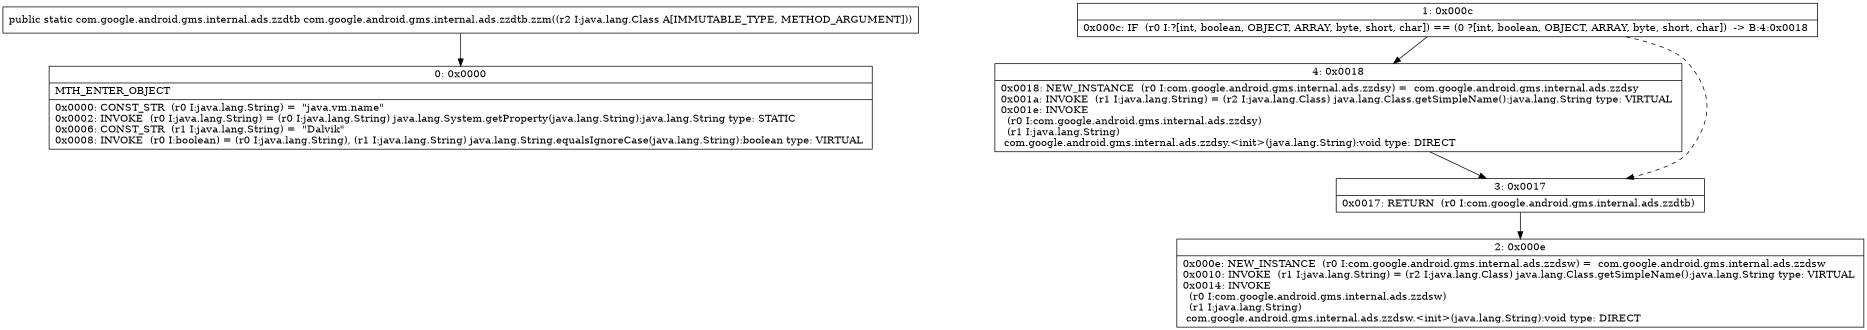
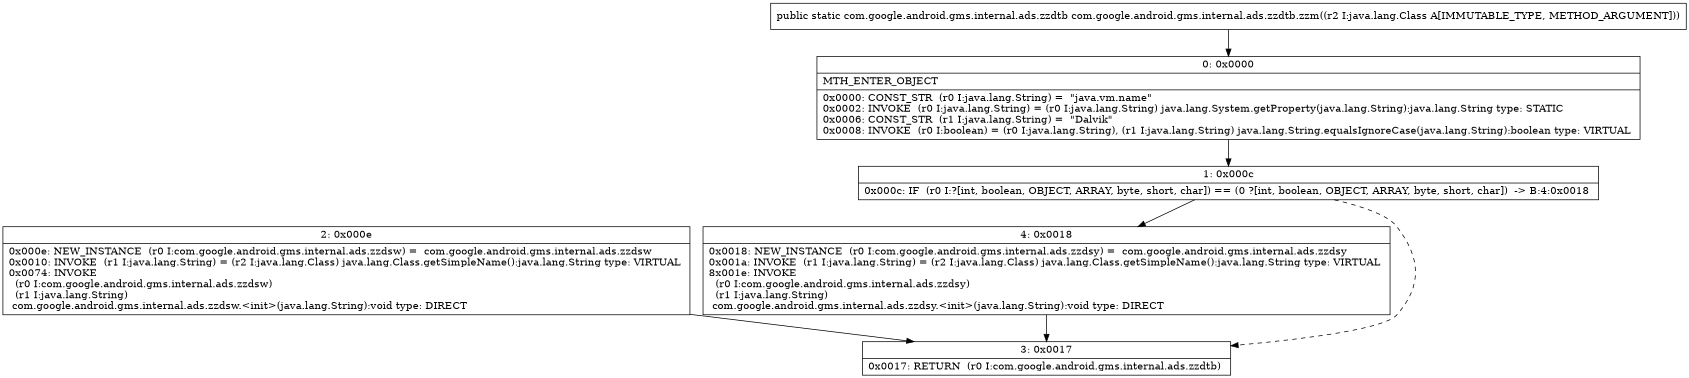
  digraph {
    node [shape=record]
    n1 [label="{0\:\ 0x0000|MTH_ENTER_OBJECT\l|0x0000: CONST_STR  (r0 I:java.lang.String) =  \"java.vm.name\" \l0x0002: INVOKE  (r0 I:java.lang.String) = (r0 I:java.lang.String) java.lang.System.getProperty(java.lang.String):java.lang.String type: STATIC \l0x0006: CONST_STR  (r1 I:java.lang.String) =  \"Dalvik\" \l0x0008: INVOKE  (r0 I:boolean) = (r0 I:java.lang.String), (r1 I:java.lang.String) java.lang.String.equalsIgnoreCase(java.lang.String):boolean type: VIRTUAL \l}"]
    n2 [label="{1\:\ 0x000c|0x000c: IF  (r0 I:?[int, boolean, OBJECT, ARRAY, byte, short, char]) == (0 ?[int, boolean, OBJECT, ARRAY, byte, short, char])  \-\> B:4:0x0018 \l}"]
-   n3 [label="{4\:\ 0x0018|0x0018: NEW_INSTANCE  (r0 I:com.google.android.gms.internal.ads.zzdsy) =  com.google.android.gms.internal.ads.zzdsy \l0x001a: INVOKE  (r1 I:java.lang.String) = (r2 I:java.lang.Class) java.lang.Class.getSimpleName():java.lang.String type: VIRTUAL \l0x001e: INVOKE  \l  (r0 I:com.google.android.gms.internal.ads.zzdsy)\l  (r1 I:java.lang.String)\l com.google.android.gms.internal.ads.zzdsy.\<init\>(java.lang.String):void type: DIRECT \l}"]
+   n3 [label="{4\:\ 0x0018|0x0018: NEW_INSTANCE  (r0 I:com.google.android.gms.internal.ads.zzdsy) =  com.google.android.gms.internal.ads.zzdsy \l0x001a: INVOKE  (r1 I:java.lang.String) = (r2 I:java.lang.Class) java.lang.Class.getSimpleName():java.lang.String type: VIRTUAL \l8x001e: INVOKE  \l  (r0 I:com.google.android.gms.internal.ads.zzdsy)\l  (r1 I:java.lang.String)\l com.google.android.gms.internal.ads.zzdsy.\<init\>(java.lang.String):void type: DIRECT \l}"]
    n4 [label="{3\:\ 0x0017|0x0017: RETURN  (r0 I:com.google.android.gms.internal.ads.zzdtb) \l}"]
-   n5 [label="{2\:\ 0x000e|0x000e: NEW_INSTANCE  (r0 I:com.google.android.gms.internal.ads.zzdsw) =  com.google.android.gms.internal.ads.zzdsw \l0x0010: INVOKE  (r1 I:java.lang.String) = (r2 I:java.lang.Class) java.lang.Class.getSimpleName():java.lang.String type: VIRTUAL \l0x0014: INVOKE  \l  (r0 I:com.google.android.gms.internal.ads.zzdsw)\l  (r1 I:java.lang.String)\l com.google.android.gms.internal.ads.zzdsw.\<init\>(java.lang.String):void type: DIRECT \l}"]
+   n5 [label="{2\:\ 0x000e|0x000e: NEW_INSTANCE  (r0 I:com.google.android.gms.internal.ads.zzdsw) =  com.google.android.gms.internal.ads.zzdsw \l0x0010: INVOKE  (r1 I:java.lang.String) = (r2 I:java.lang.Class) java.lang.Class.getSimpleName():java.lang.String type: VIRTUAL \l0x0074: INVOKE  \l  (r0 I:com.google.android.gms.internal.ads.zzdsw)\l  (r1 I:java.lang.String)\l com.google.android.gms.internal.ads.zzdsw.\<init\>(java.lang.String):void type: DIRECT \l}"]
    n6 [label="{public static com.google.android.gms.internal.ads.zzdtb com.google.android.gms.internal.ads.zzdtb.zzm((r2 I:java.lang.Class A[IMMUTABLE_TYPE, METHOD_ARGUMENT])) }"]
+   n1 -> n2
    n2 -> n3
    n2 -> n4 [style=dashed]
    n3 -> n4
-   n4 -> n5
+   n5 -> n4
    n6 -> n1
  }
